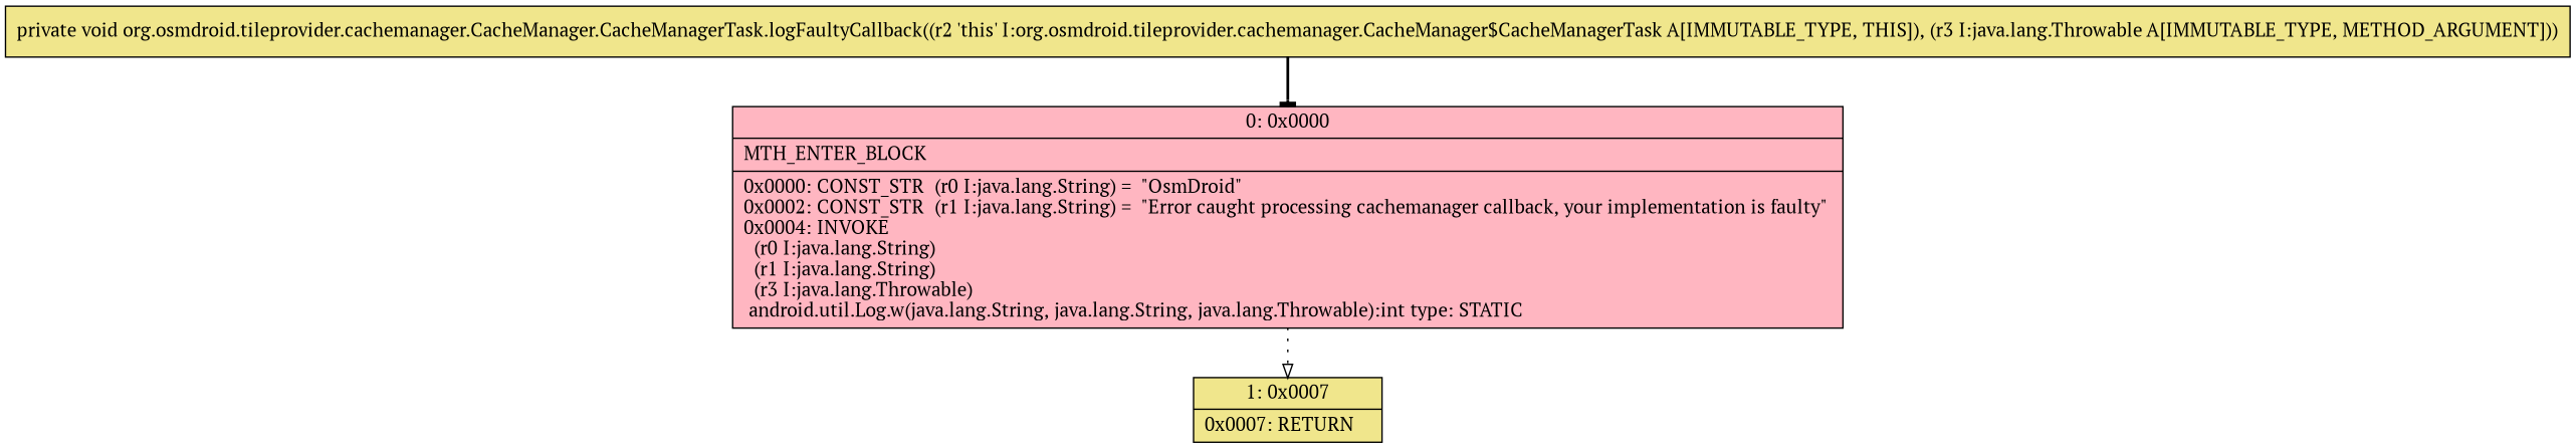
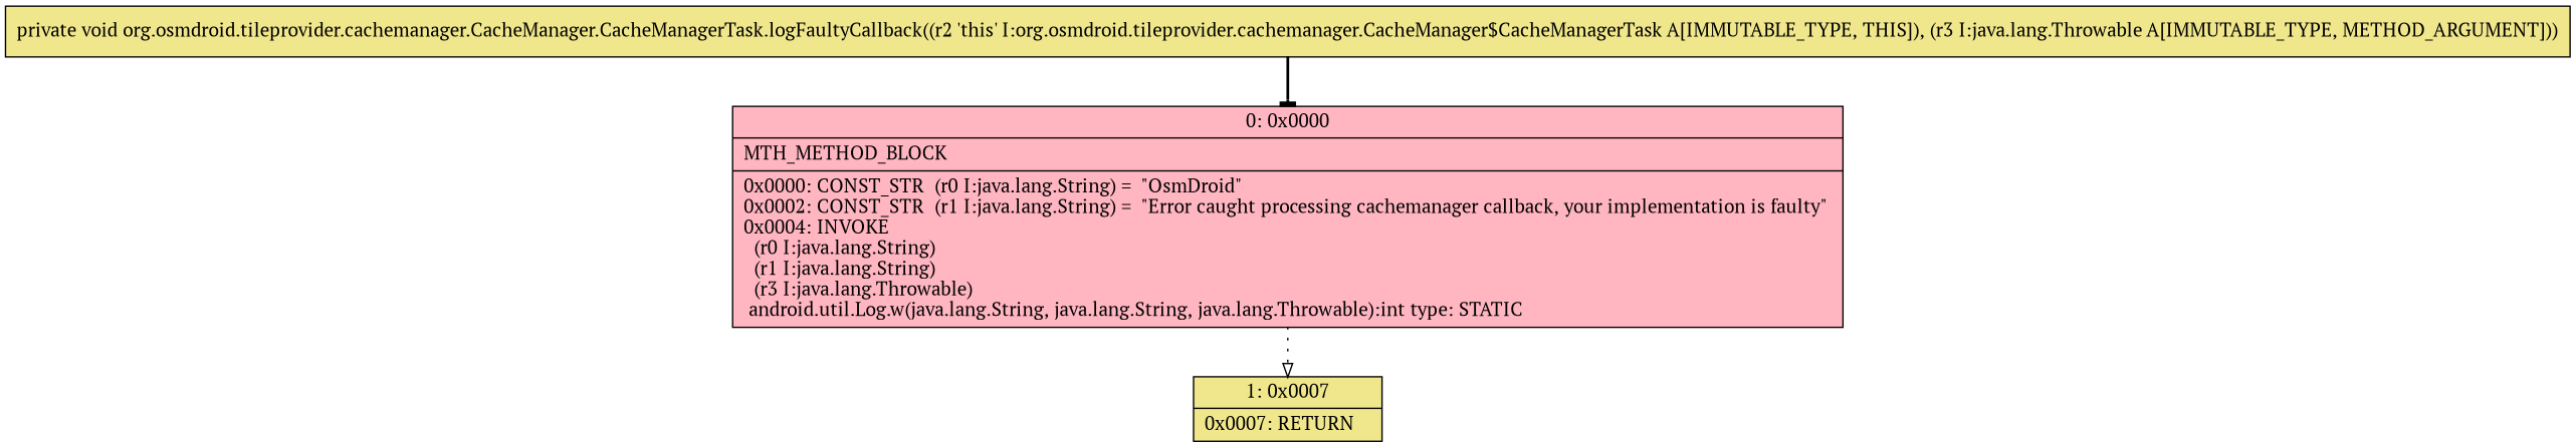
  digraph {
    fontname="PT Serif"
    node [shape=record style=filled fillcolor=khaki fontname="PT Serif"]
    edge [fontname="PT Serif"]
-   n1 [label="{0\:\ 0x0000|MTH_ENTER_BLOCK\l|0x0000: CONST_STR  (r0 I:java.lang.String) =  \"OsmDroid\" \l0x0002: CONST_STR  (r1 I:java.lang.String) =  \"Error caught processing cachemanager callback, your implementation is faulty\" \l0x0004: INVOKE  \l  (r0 I:java.lang.String)\l  (r1 I:java.lang.String)\l  (r3 I:java.lang.Throwable)\l android.util.Log.w(java.lang.String, java.lang.String, java.lang.Throwable):int type: STATIC \l}" fillcolor=lightpink]
+   n1 [label="{0\:\ 0x0000|MTH_METHOD_BLOCK\l|0x0000: CONST_STR  (r0 I:java.lang.String) =  \"OsmDroid\" \l0x0002: CONST_STR  (r1 I:java.lang.String) =  \"Error caught processing cachemanager callback, your implementation is faulty\" \l0x0004: INVOKE  \l  (r0 I:java.lang.String)\l  (r1 I:java.lang.String)\l  (r3 I:java.lang.Throwable)\l android.util.Log.w(java.lang.String, java.lang.String, java.lang.Throwable):int type: STATIC \l}" fillcolor=lightpink]
    n2 [label="{1\:\ 0x0007|0x0007: RETURN   \l}"]
    n3 [label="{private void org.osmdroid.tileprovider.cachemanager.CacheManager.CacheManagerTask.logFaultyCallback((r2 'this' I:org.osmdroid.tileprovider.cachemanager.CacheManager$CacheManagerTask A[IMMUTABLE_TYPE, THIS]), (r3 I:java.lang.Throwable A[IMMUTABLE_TYPE, METHOD_ARGUMENT])) }"]
    n1 -> n2 [style=dotted arrowhead=onormal]
    n3 -> n1 [style=bold arrowhead=tee]
  }
